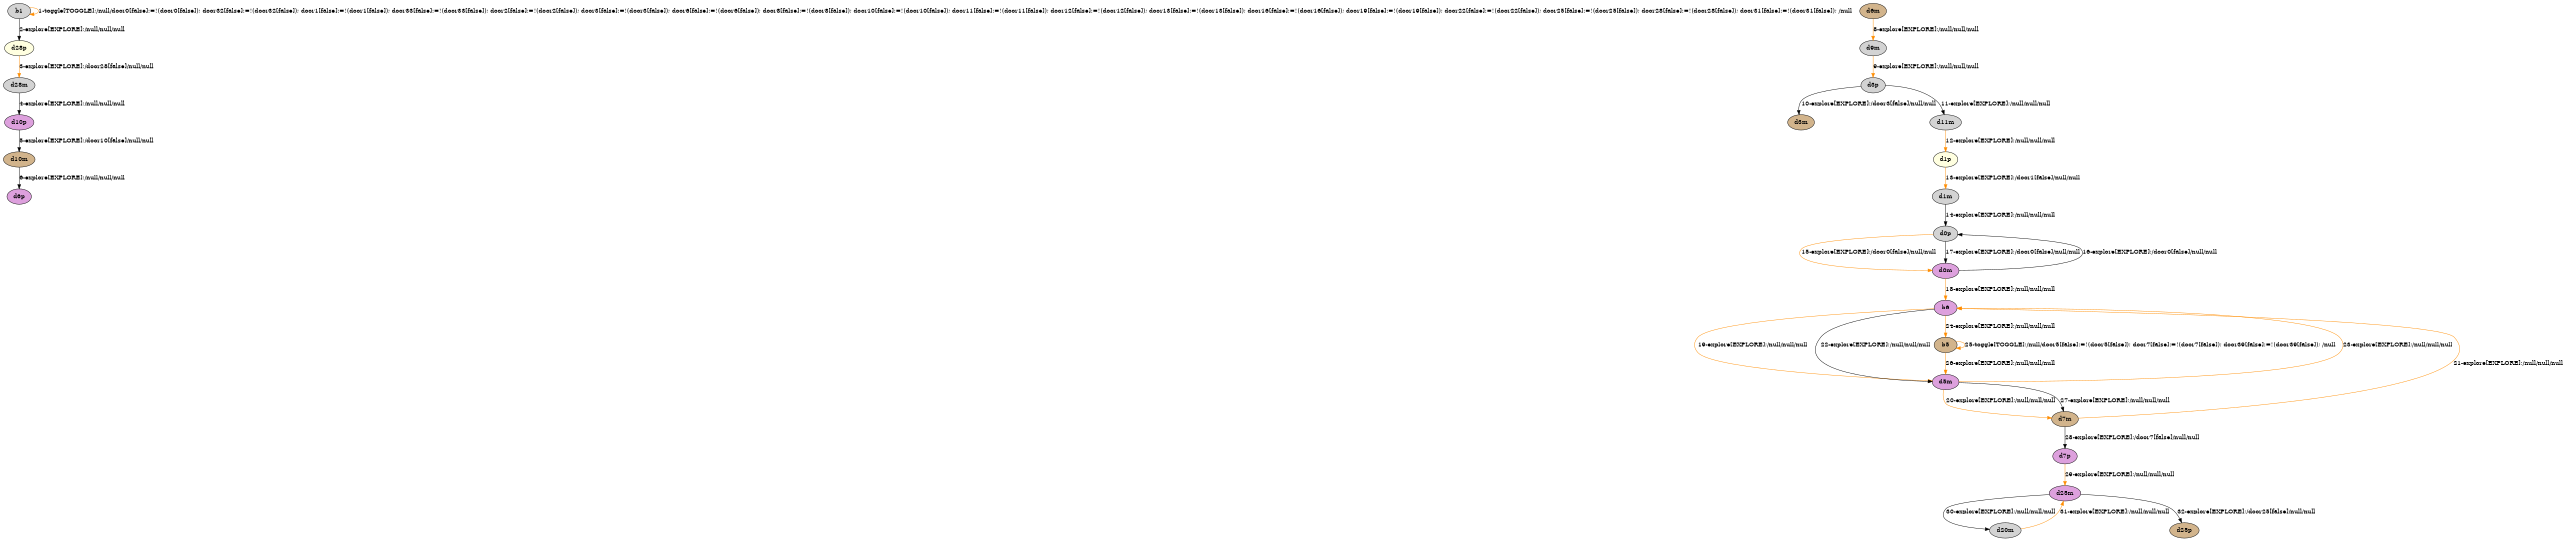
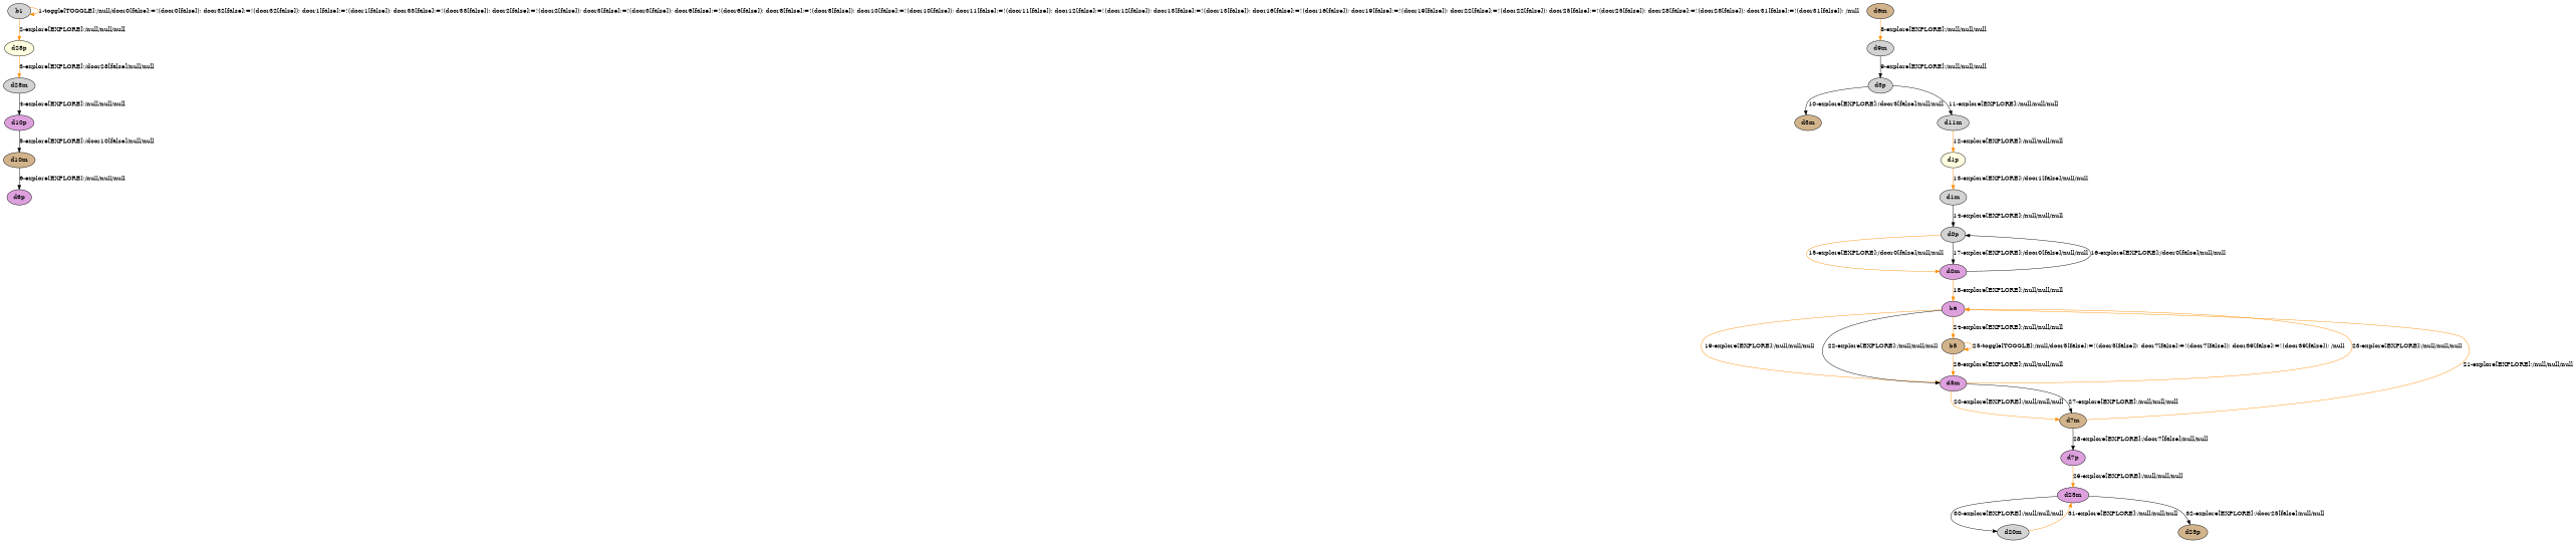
  digraph {
    node [fillcolor=lightgrey style=filled]
    edge [color=darkorange]
    b1
    d28p [fillcolor=lightyellow]
    d28m
    d10p [fillcolor=plum]
    d10m [fillcolor=tan]
    d6p [fillcolor=plum]
    d6m [fillcolor=tan]
    d9m
    d3p
    d3m [fillcolor=tan]
    d11m
    d1p [fillcolor=lightyellow]
    d1m
    d0p
    d0m [fillcolor=plum]
    b6 [fillcolor=plum]
    d5m [fillcolor=plum]
    b5 [fillcolor=tan]
    d7m [fillcolor=tan]
    d7p [fillcolor=plum]
    d25m [fillcolor=plum]
    d20m
    d25p [fillcolor=tan]
    b1 -> b1 [label="1-toggle[TOGGLE];/null/door0[false]:=!(door0[false]); door32[false]:=!(door32[false]); door1[false]:=!(door1[false]); door33[false]:=!(door33[false]); door2[false]:=!(door2[false]); door3[false]:=!(door3[false]); door6[false]:=!(door6[false]); door8[false]:=!(door8[false]); door10[false]:=!(door10[false]); door11[false]:=!(door11[false]); door12[false]:=!(door12[false]); door13[false]:=!(door13[false]); door16[false]:=!(door16[false]); door19[false]:=!(door19[false]); door22[false]:=!(door22[false]); door25[false]:=!(door25[false]); door28[false]:=!(door28[false]); door31[false]:=!(door31[false]); /null"]
-   b1 -> d28p [color=black label="2-explore[EXPLORE];/null/null/null"]
+   b1 -> d28p [label="2-explore[EXPLORE];/null/null/null"]
    d28p -> d28m [label="3-explore[EXPLORE];/door28[false]/null/null"]
    d28m -> d10p [color=black label="4-explore[EXPLORE];/null/null/null"]
    d10p -> d10m [color=black label="5-explore[EXPLORE];/door10[false]/null/null"]
    d10m -> d6p [color=black label="6-explore[EXPLORE];/null/null/null"]
    d6m -> d9m [label="8-explore[EXPLORE];/null/null/null"]
-   d9m -> d3p [label="9-explore[EXPLORE];/null/null/null"]
+   d9m -> d3p [color=black label="9-explore[EXPLORE];/null/null/null"]
    d3p -> d3m [color=black label="10-explore[EXPLORE];/door3[false]/null/null"]
    d3p -> d11m [color=black label="11-explore[EXPLORE];/null/null/null"]
    d11m -> d1p [label="12-explore[EXPLORE];/null/null/null"]
    d1p -> d1m [label="13-explore[EXPLORE];/door1[false]/null/null"]
    d1m -> d0p [color=black label="14-explore[EXPLORE];/null/null/null"]
    d0p -> d0m [label="15-explore[EXPLORE];/door0[false]/null/null"]
    d0p -> d0m [color=black label="17-explore[EXPLORE];/door0[false]/null/null"]
    d0m -> d0p [color=black label="16-explore[EXPLORE];/door0[false]/null/null"]
    d0m -> b6 [label="18-explore[EXPLORE];/null/null/null"]
    b6 -> d5m [label="19-explore[EXPLORE];/null/null/null"]
    b6 -> d5m [color=black label="22-explore[EXPLORE];/null/null/null"]
    b6 -> b5 [label="24-explore[EXPLORE];/null/null/null"]
    d5m -> b6 [label="23-explore[EXPLORE];/null/null/null"]
    d5m -> d7m [label="20-explore[EXPLORE];/null/null/null"]
    d5m -> d7m [color=black label="27-explore[EXPLORE];/null/null/null"]
    b5 -> d5m [label="26-explore[EXPLORE];/null/null/null"]
    b5 -> b5 [label="25-toggle[TOGGLE];/null/door5[false]:=!(door5[false]); door7[false]:=!(door7[false]); door39[false]:=!(door39[false]); /null"]
    d7m -> b6 [label="21-explore[EXPLORE];/null/null/null"]
    d7m -> d7p [color=black label="28-explore[EXPLORE];/door7[false]/null/null"]
    d7p -> d25m [label="29-explore[EXPLORE];/null/null/null"]
    d25m -> d20m [color=black label="30-explore[EXPLORE];/null/null/null"]
    d25m -> d25p [color=black label="32-explore[EXPLORE];/door25[false]/null/null"]
    d20m -> d25m [label="31-explore[EXPLORE];/null/null/null"]
  }
